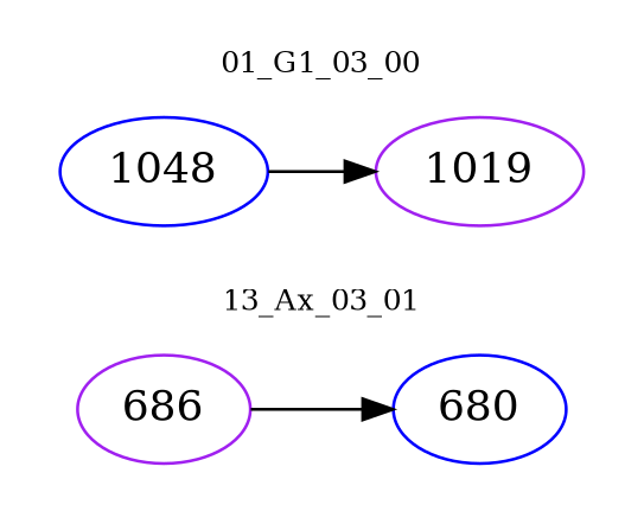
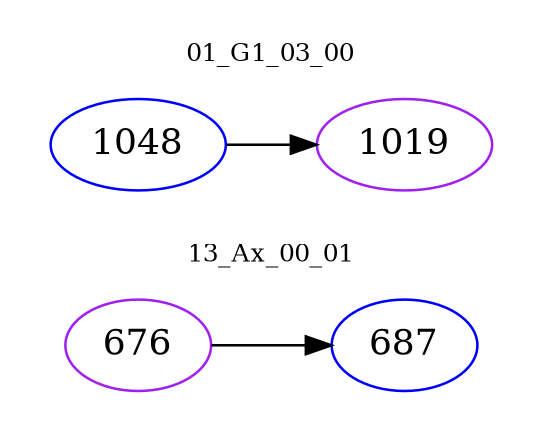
  digraph {
    rankdir=LR
    node [color=purple]
    edge [color=black]
-   n1 [label=686]
-   n2 [color=blue label=680]
+   n1 [label=676]
+   n2 [color=blue label=687]
    n3 [color=blue label=1048]
    n4 [label=1019]
    subgraph cluster_1 {
      color=white
      fontsize=10
-     label="13_Ax_03_01"
+     label="13_Ax_00_01"
      n1
      n2
    }
    subgraph cluster_2 {
      color=white
      fontsize=10
      label="01_G1_03_00"
      n3
      n4
    }
    n1 -> n2
    n3 -> n4
  }
